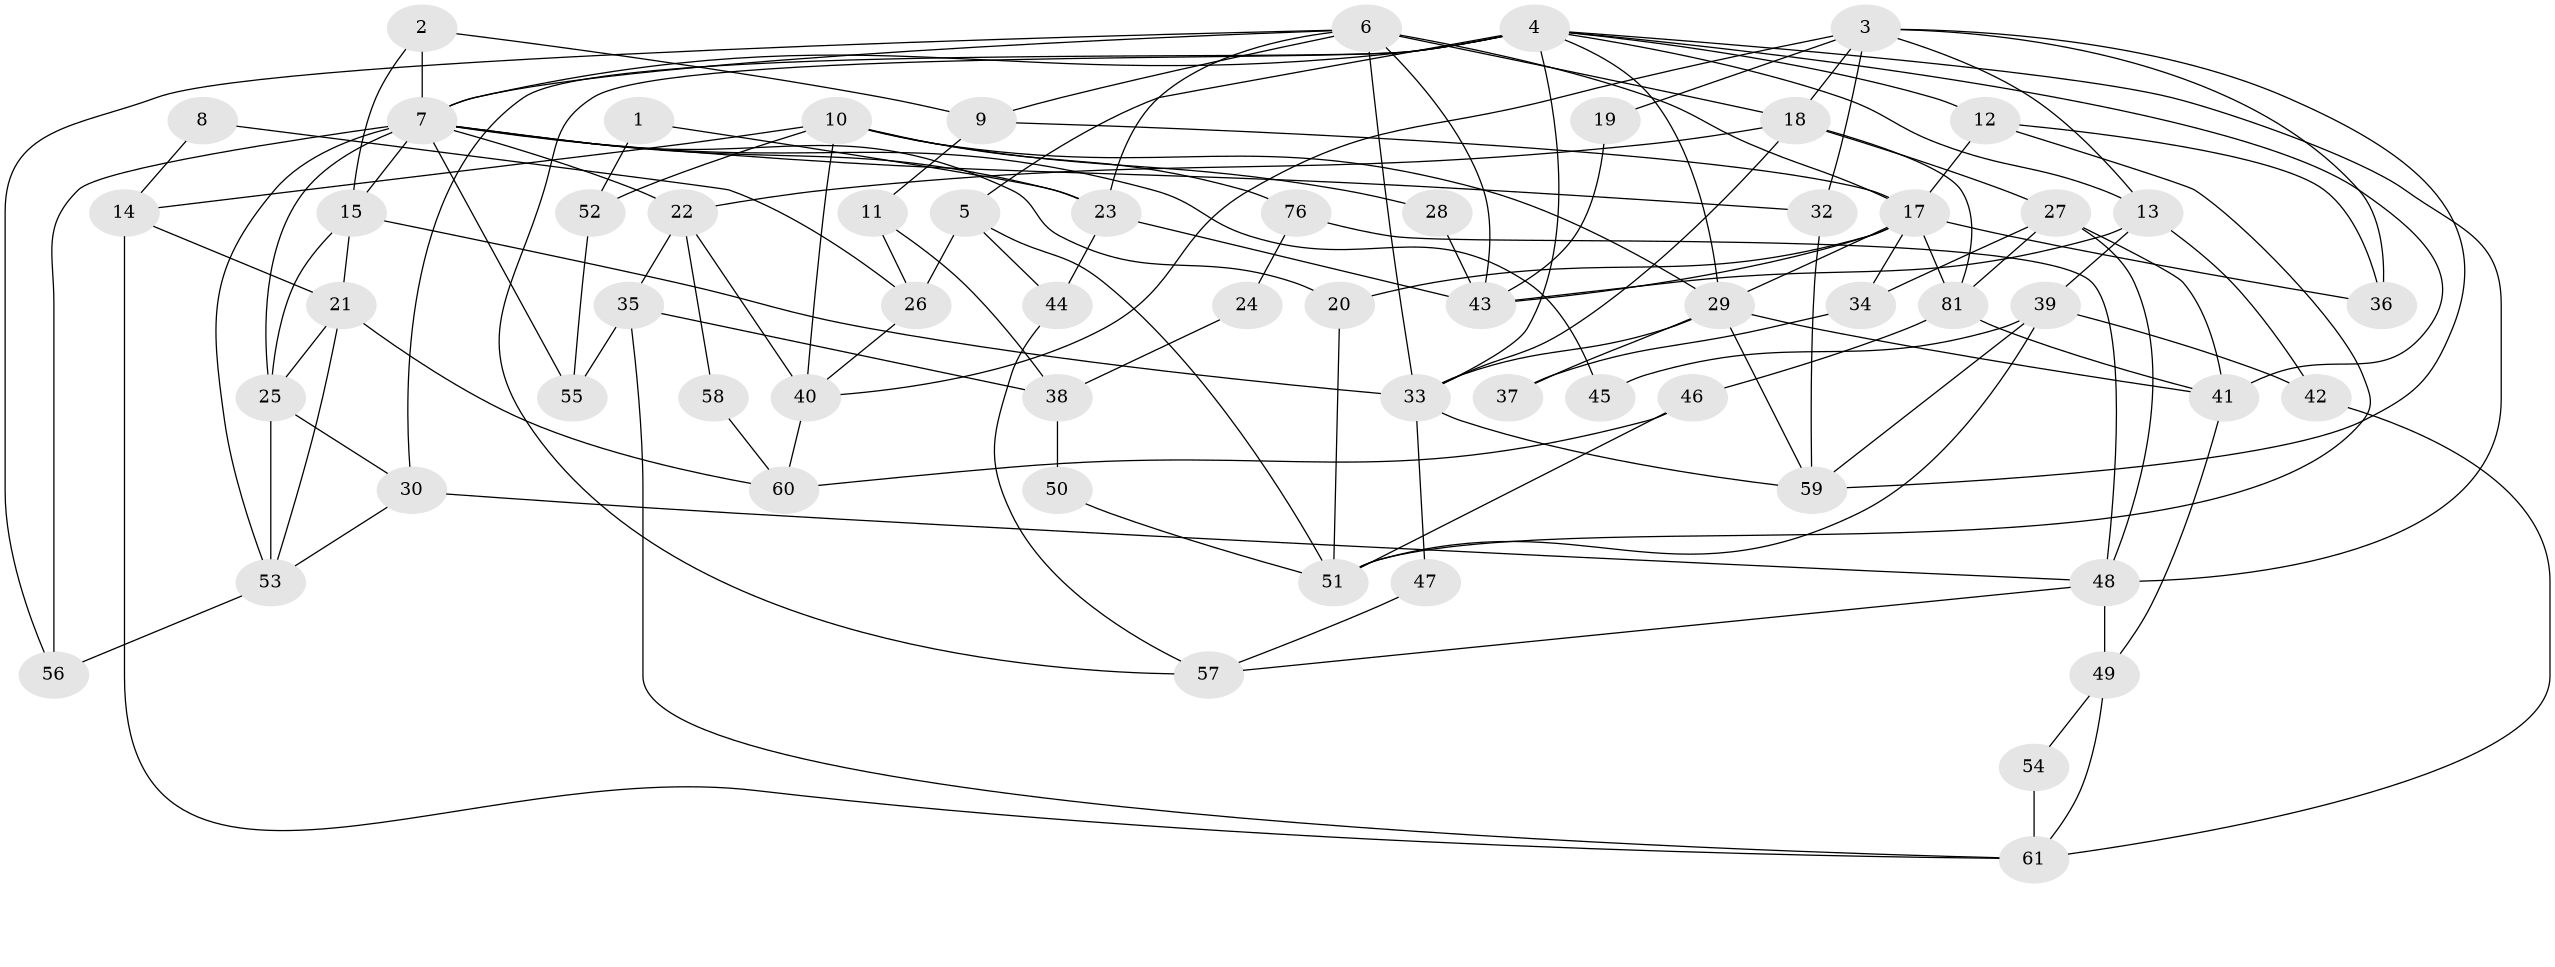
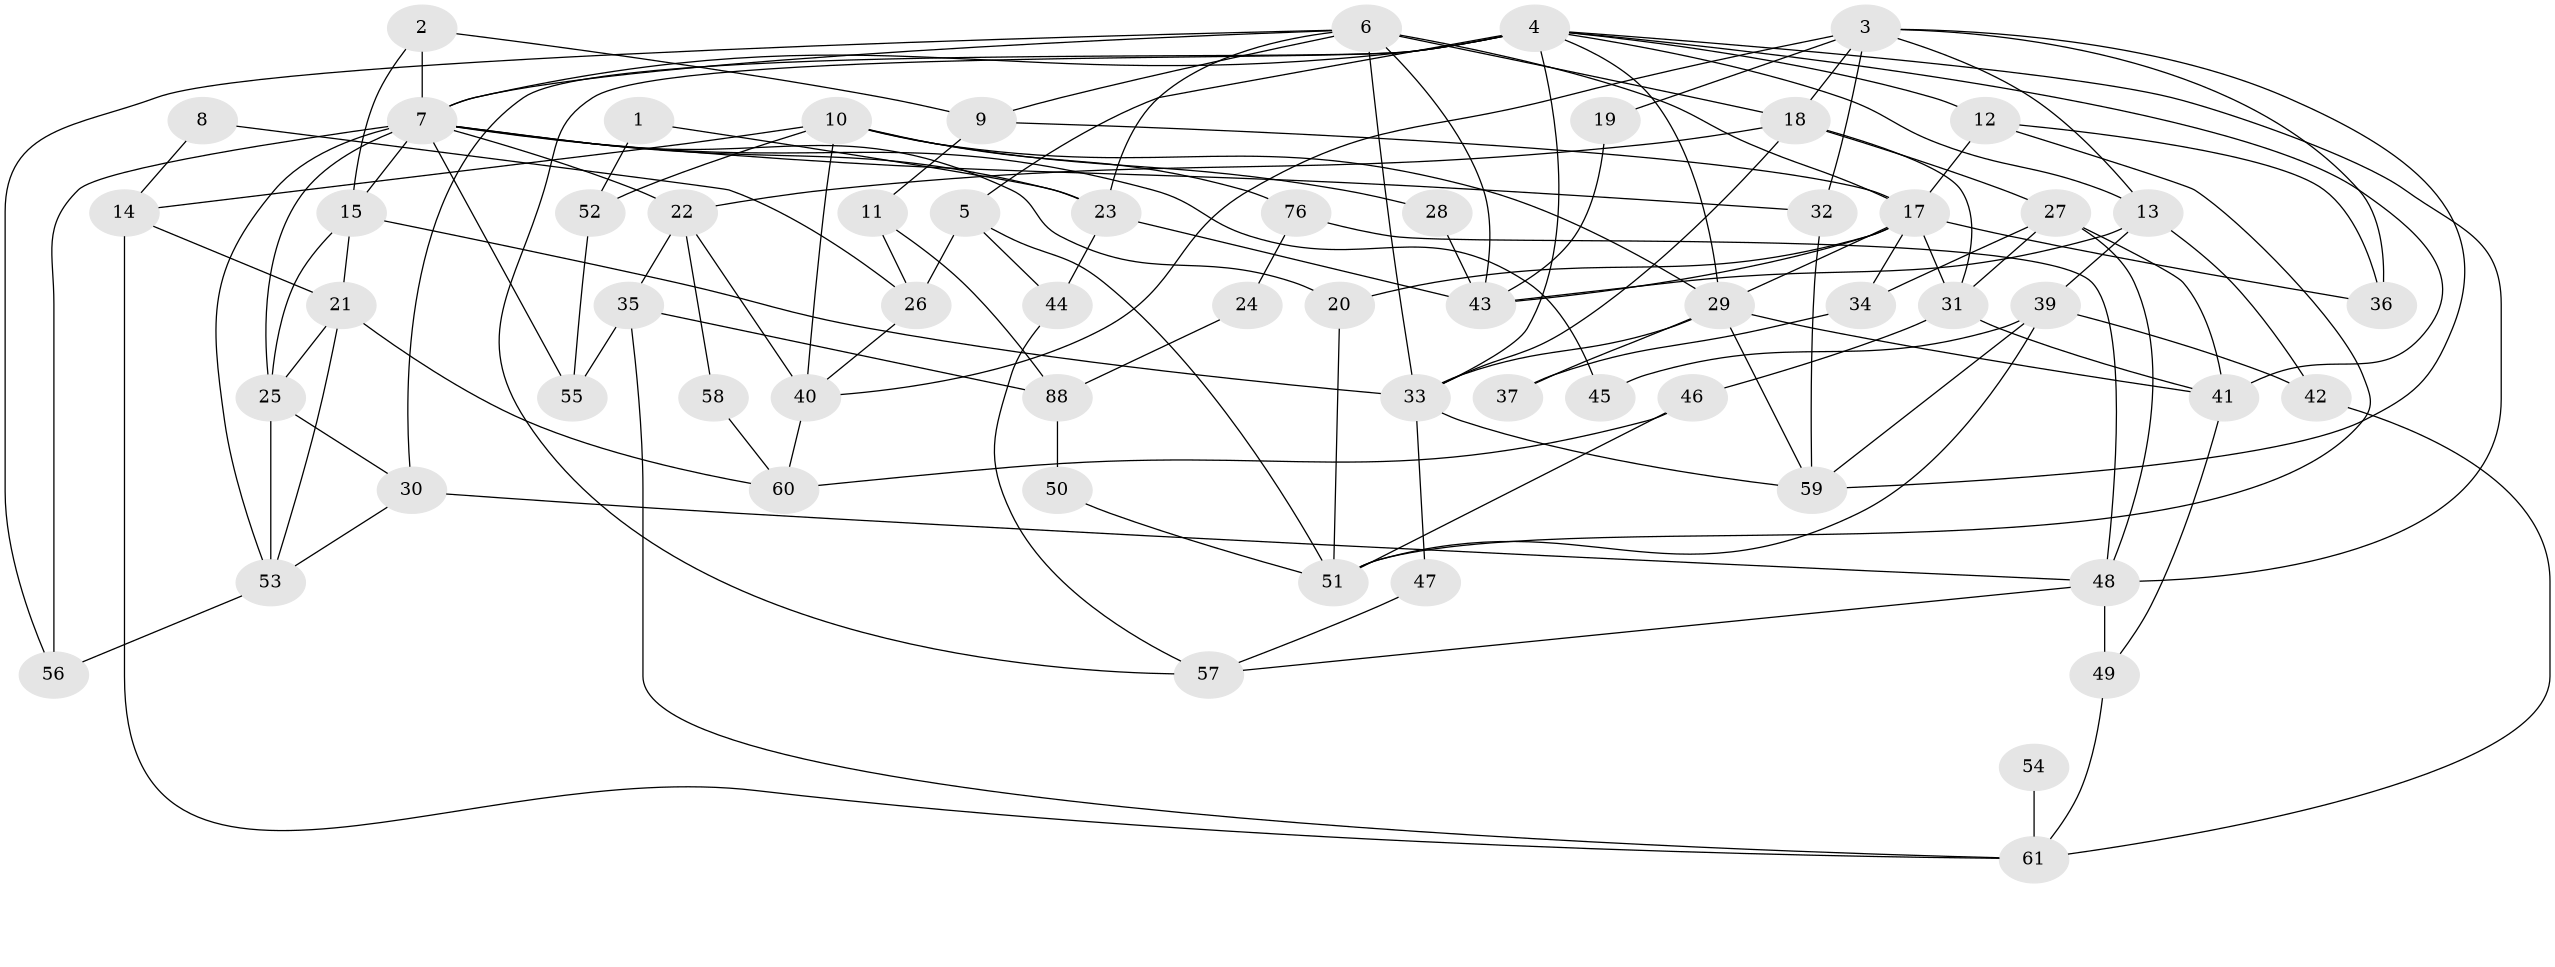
  graph {
    node [color=gray90 style=filled]
    edge [weight=1.0]
    1
    23
    52
    44
    43
    55
    2
    7
    9
    15
    32
    56
    20
    22
    25
    45
    53
    17
    11
    33
    21
    3
    13
    18
    19
    36
    40
    59
    39
    42
-   31 [label=81]
+   31
    27
    60
    4
    5
    12
    29
    30
    41
    48
    57
    26
    51
    37
    47
    49
    6
    34
    35
    58
    8
    14
-   38
+   38 [label=88]
    10
    n55 [label=76]
    28
    61
    24
    50
    46
    54
    1 -- 23
    1 -- 52
    23 -- 44
    23 -- 43
    52 -- 55
    44 -- 57
    2 -- 7
    2 -- 9
    2 -- 15
    7 -- 23
    7 -- 55
    7 -- 15 [weight=2.0]
    7 -- 32
    7 -- 56
    7 -- 20
    7 -- 22
    7 -- 25
    7 -- 45
    7 -- 53
    9 -- 17
    9 -- 11
    15 -- 25
    15 -- 33
    15 -- 21
    32 -- 59
    20 -- 51
    22 -- 40
    22 -- 35
    22 -- 58
    25 -- 53
    25 -- 30
    53 -- 56
    17 -- 43
    17 -- 20
    17 -- 36
    17 -- 31
    17 -- 29
    17 -- 34
    11 -- 26
    11 -- 38
    33 -- 59
    33 -- 47
    21 -- 25
    21 -- 53
    21 -- 60
    3 -- 32 [weight=2.0]
    3 -- 13
    3 -- 18
    3 -- 19
    3 -- 36
    3 -- 40
    3 -- 59
    13 -- 43
    13 -- 39
    13 -- 42
    18 -- 22
    18 -- 33
    18 -- 31
    18 -- 27
    19 -- 43
    40 -- 60
    39 -- 45
    39 -- 59
    39 -- 42
    39 -- 51
    42 -- 61
    31 -- 41 [weight=2.0]
    31 -- 46
    27 -- 31 [weight=2.0]
    27 -- 41
    27 -- 48
    27 -- 34
    4 -- 7 [weight=3.0]
    4 -- 33
    4 -- 13
    4 -- 5
    4 -- 12 [weight=2.0]
    4 -- 29
    4 -- 30
    4 -- 41
    4 -- 48
    4 -- 57
    5 -- 44
    5 -- 26
    5 -- 51
    12 -- 17
    12 -- 36
    12 -- 51
    29 -- 33
    29 -- 59
    29 -- 41
    29 -- 37
    30 -- 53
    30 -- 48
    41 -- 49
    48 -- 57
    48 -- 49
    26 -- 40
    47 -- 57
    49 -- 61
-   49 -- 54
    6 -- 23
    6 -- 43
    6 -- 7
    6 -- 9
    6 -- 56
    6 -- 17
    6 -- 33 [weight=2.0]
    6 -- 18
    34 -- 37
    35 -- 55
    35 -- 38
    35 -- 61
    58 -- 60
    8 -- 26
    8 -- 14
    14 -- 21
    14 -- 61
    38 -- 50
    10 -- 52
    10 -- 40
    10 -- 29
    10 -- 14
    10 -- n55
    10 -- 28
    n55 -- 48
    n55 -- 24
    28 -- 43
    24 -- 38
    50 -- 51
    46 -- 60
    46 -- 51
    54 -- 61
  }
